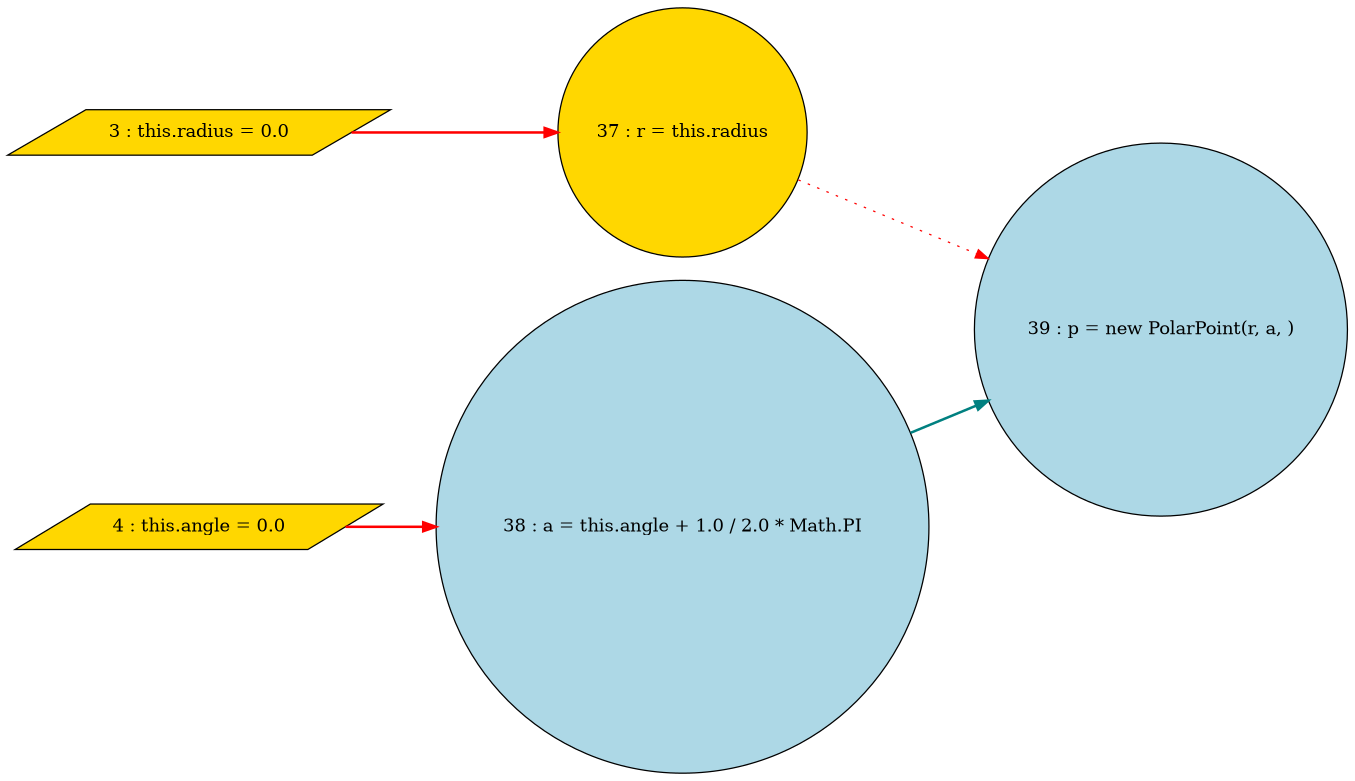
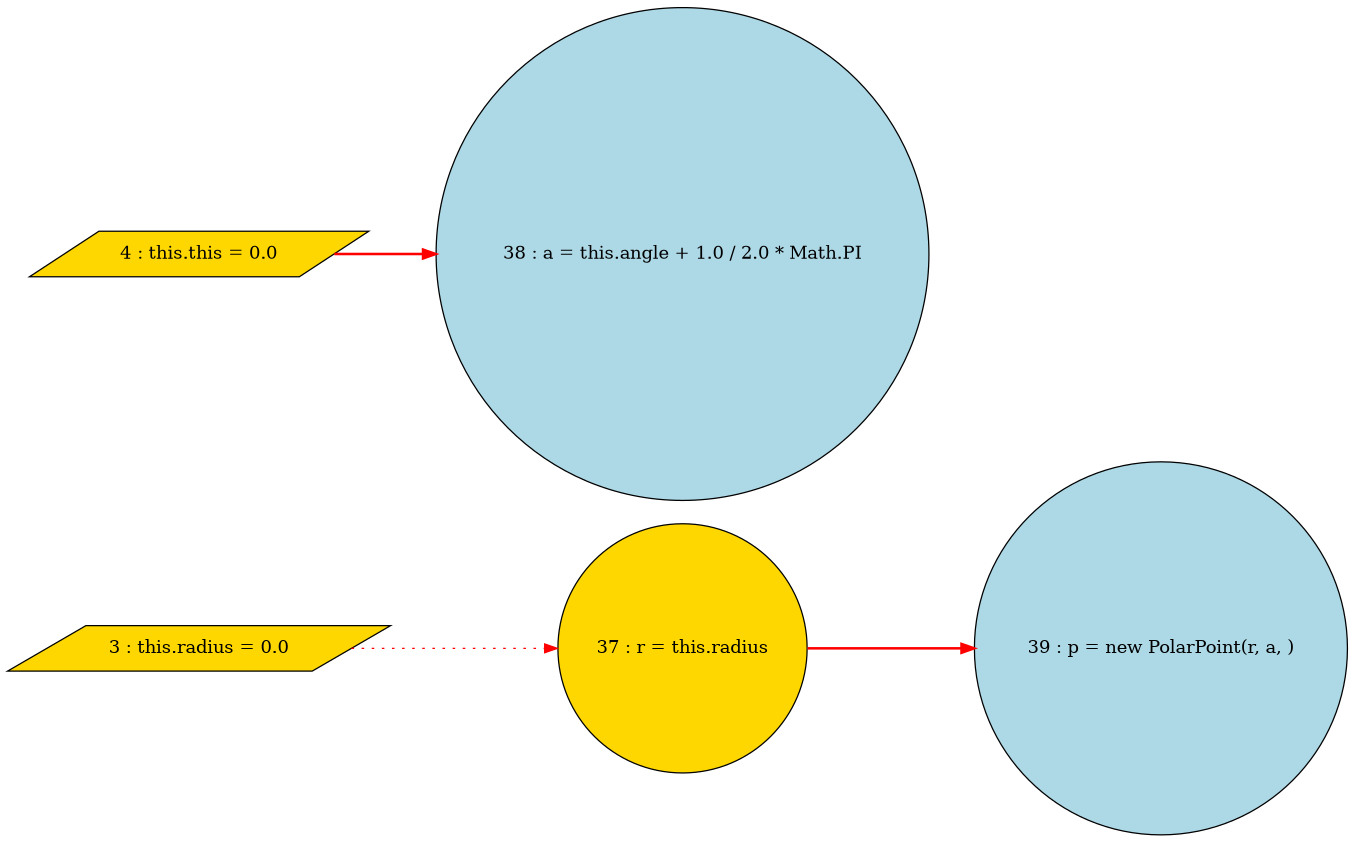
  digraph {
    rankdir=LR
    node [fillcolor=gold shape=circle style=filled]
    edge [color=red style=dotted]
    "3 : this.radius = 0.0" [shape=parallelogram]
    "37 : r = this.radius"
    "39 : p = new PolarPoint(r, a, )" [fillcolor=lightblue]
-   "4 : this.angle = 0.0" [shape=parallelogram]
+   "4 : this.angle = 0.0" [shape=parallelogram label="4 : this.this = 0.0"]
    "38 : a = this.angle + 1.0 / 2.0 * Math.PI" [fillcolor=lightblue]
-   "3 : this.radius = 0.0" -> "37 : r = this.radius" [style=bold]
-   "37 : r = this.radius" -> "39 : p = new PolarPoint(r, a, )"
+   "3 : this.radius = 0.0" -> "37 : r = this.radius"
+   "37 : r = this.radius" -> "39 : p = new PolarPoint(r, a, )" [style=bold]
    "4 : this.angle = 0.0" -> "38 : a = this.angle + 1.0 / 2.0 * Math.PI" [style=bold]
-   "38 : a = this.angle + 1.0 / 2.0 * Math.PI" -> "39 : p = new PolarPoint(r, a, )" [color=teal style=bold]
  }
